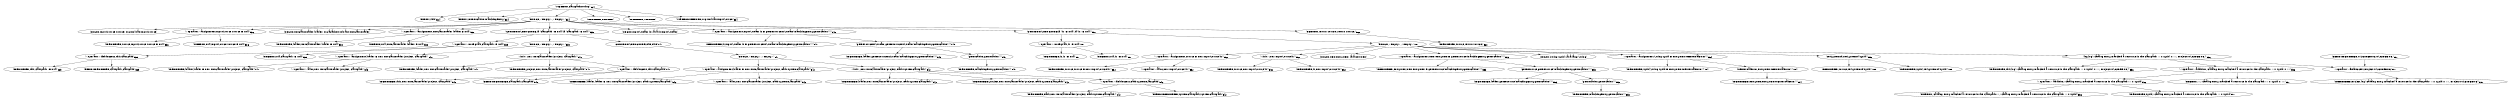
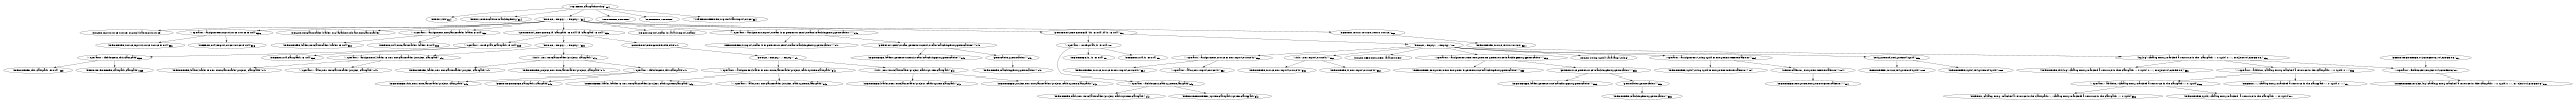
  digraph {
    n1 [label=<(METHOD,classpathLookup)<SUB>534</SUB>>]
    n2 [label=<(PARAM,this)<SUB>534</SUB>>]
    n3 [label=<(PARAM,DTDLocation matchingEntry)<SUB>534</SUB>>]
    n4 [label=<(BLOCK,&lt;empty&gt;,&lt;empty&gt;)<SUB>534</SUB>>]
    n5 [label=<(MODIFIER,PRIVATE)>]
    n6 [label=<(MODIFIER,VIRTUAL)>]
    n7 [label=<(METHOD_RETURN,org.xml.sax.InputSource)<SUB>534</SUB>>]
    n8 [label=<(LOCAL,InputSource source: org.xml.sax.InputSource)>]
    n9 [label=<(&lt;operator&gt;.assignment,InputSource source = null)<SUB>536</SUB>>]
    n10 [label=<(LOCAL,AntClassLoader loader: org.apache.tools.ant.AntClassLoader)>]
    n11 [label=<(&lt;operator&gt;.assignment,AntClassLoader loader = null)<SUB>538</SUB>>]
    n12 [label=<(CONTROL_STRUCTURE,if (classpath != null),if (classpath != null))<SUB>539</SUB>>]
    n13 [label=<(LOCAL,InputStream is: java.io.InputStream)>]
    n14 [label=<(&lt;operator&gt;.assignment,InputStream is = getResourceAsStream(matchingEntry.getLocation()))<SUB>548</SUB>>]
    n15 [label=<(CONTROL_STRUCTURE,if (is != null),if (is != null))<SUB>551</SUB>>]
    n16 [label=<(RETURN,return source;,return source;)<SUB>560</SUB>>]
    n17 [label=<(IDENTIFIER,source,InputSource source = null)<SUB>536</SUB>>]
    n18 [label=<(LITERAL,null,InputSource source = null)<SUB>536</SUB>>]
    n19 [label=<(IDENTIFIER,loader,AntClassLoader loader = null)<SUB>538</SUB>>]
    n20 [label=<(LITERAL,null,AntClassLoader loader = null)<SUB>538</SUB>>]
    n21 [label=<(&lt;operator&gt;.notEquals,classpath != null)<SUB>539</SUB>>]
    n22 [label=<(BLOCK,&lt;empty&gt;,&lt;empty&gt;)<SUB>539</SUB>>]
    n23 [label=<(CONTROL_STRUCTURE,else,else)<SUB>541</SUB>>]
    n24 [label=<(IDENTIFIER,is,InputStream is = getResourceAsStream(matchingEntry.getLocation()))<SUB>548</SUB>>]
    n25 [label=<(getResourceAsStream,getResourceAsStream(matchingEntry.getLocation()))<SUB>549</SUB>>]
    n26 [label=<(&lt;operator&gt;.notEquals,is != null)<SUB>551</SUB>>]
    n27 [label=<(BLOCK,&lt;empty&gt;,&lt;empty&gt;)<SUB>551</SUB>>]
    n28 [label=<(IDENTIFIER,source,return source;)<SUB>560</SUB>>]
    n29 [label=<(&lt;operator&gt;.fieldAccess,this.classpath)<SUB>539</SUB>>]
    n30 [label=<(LITERAL,null,classpath != null)<SUB>539</SUB>>]
    n31 [label=<(&lt;operator&gt;.assignment,loader = new AntClassLoader(project, classpath))<SUB>540</SUB>>]
    n32 [label=<(&lt;init&gt;,new AntClassLoader(project, classpath))<SUB>540</SUB>>]
    n33 [label=<(BLOCK,&lt;empty&gt;,&lt;empty&gt;)<SUB>541</SUB>>]
    n34 [label=<(IDENTIFIER,this,classpath != null)<SUB>539</SUB>>]
    n35 [label=<(FIELD_IDENTIFIER,classpath,classpath)<SUB>539</SUB>>]
    n36 [label=<(IDENTIFIER,loader,loader = new AntClassLoader(project, classpath))<SUB>540</SUB>>]
-   n37 [label=<(&lt;operator&gt;.alloc,new AntClassLoader(project, classpath))<SUB>543</SUB>>]
+   n37 [label=<(&lt;operator&gt;.alloc,new AntClassLoader(project, classpath))<SUB>540</SUB>>]
    n38 [label=<(IDENTIFIER,loader,new AntClassLoader(project, classpath))<SUB>540</SUB>>]
    n39 [label=<(IDENTIFIER,project,new AntClassLoader(project, classpath))<SUB>540</SUB>>]
    n40 [label=<(&lt;operator&gt;.fieldAccess,this.classpath)<SUB>540</SUB>>]
    n41 [label=<(IDENTIFIER,this,new AntClassLoader(project, classpath))<SUB>540</SUB>>]
    n42 [label=<(FIELD_IDENTIFIER,classpath,classpath)<SUB>540</SUB>>]
    n43 [label=<(&lt;operator&gt;.assignment,loader = new AntClassLoader(project, Path.systemClasspath))<SUB>542</SUB>>]
    n44 [label=<(&lt;init&gt;,new AntClassLoader(project, Path.systemClasspath))<SUB>542</SUB>>]
    n45 [label=<(IDENTIFIER,loader,loader = new AntClassLoader(project, Path.systemClasspath))<SUB>542</SUB>>]
    n46 [label=<(&lt;operator&gt;.alloc,new AntClassLoader(project, Path.systemClasspath))<SUB>542</SUB>>]
    n47 [label=<(IDENTIFIER,loader,new AntClassLoader(project, Path.systemClasspath))<SUB>542</SUB>>]
    n48 [label=<(IDENTIFIER,project,new AntClassLoader(project, Path.systemClasspath))<SUB>542</SUB>>]
    n49 [label=<(&lt;operator&gt;.fieldAccess,Path.systemClasspath)<SUB>542</SUB>>]
    n50 [label=<(IDENTIFIER,Path,new AntClassLoader(project, Path.systemClasspath))<SUB>542</SUB>>]
    n51 [label=<(FIELD_IDENTIFIER,systemClasspath,systemClasspath)<SUB>542</SUB>>]
    n52 [label=<(IDENTIFIER,loader,getResourceAsStream(matchingEntry.getLocation()))<SUB>549</SUB>>]
    n53 [label=<(getLocation,getLocation())<SUB>549</SUB>>]
    n54 [label=<(IDENTIFIER,matchingEntry,getLocation())<SUB>549</SUB>>]
    n55 [label=<(IDENTIFIER,is,is != null)<SUB>551</SUB>>]
    n56 [label=<(LITERAL,null,is != null)<SUB>551</SUB>>]
    n57 [label=<(&lt;operator&gt;.assignment,source = new InputSource(is))<SUB>552</SUB>>]
    n58 [label=<(&lt;init&gt;,new InputSource(is))<SUB>552</SUB>>]
    n59 [label=<(LOCAL,URL entryURL: java.net.URL)>]
    n60 [label=<(&lt;operator&gt;.assignment,URL entryURL = getResource(matchingEntry.getLocation()))<SUB>553</SUB>>]
    n61 [label=<(LOCAL,String sysid: java.lang.String)>]
    n62 [label=<(&lt;operator&gt;.assignment,String sysid = entryURL.toExternalForm())<SUB>554</SUB>>]
    n63 [label=<(setSystemId,setSystemId(sysid))<SUB>555</SUB>>]
    n64 [label=<(log,log(&quot;catalog entry matched a resource in the classpath: '&quot; + sysid + &quot;'&quot;, Project.MSG_DEBUG))<SUB>556</SUB>>]
    n65 [label=<(IDENTIFIER,source,source = new InputSource(is))<SUB>552</SUB>>]
    n66 [label=<(&lt;operator&gt;.alloc,new InputSource(is))<SUB>552</SUB>>]
    n67 [label=<(IDENTIFIER,source,new InputSource(is))<SUB>552</SUB>>]
    n68 [label=<(IDENTIFIER,is,new InputSource(is))<SUB>552</SUB>>]
    n69 [label=<(IDENTIFIER,entryURL,URL entryURL = getResource(matchingEntry.getLocation()))<SUB>553</SUB>>]
    n70 [label=<(getResource,getResource(matchingEntry.getLocation()))<SUB>553</SUB>>]
    n71 [label=<(IDENTIFIER,sysid,String sysid = entryURL.toExternalForm())<SUB>554</SUB>>]
    n72 [label=<(toExternalForm,entryURL.toExternalForm())<SUB>554</SUB>>]
    n73 [label=<(IDENTIFIER,source,setSystemId(sysid))<SUB>555</SUB>>]
    n74 [label=<(IDENTIFIER,sysid,setSystemId(sysid))<SUB>555</SUB>>]
    n75 [label=<(IDENTIFIER,this,log(&quot;catalog entry matched a resource in the classpath: '&quot; + sysid + &quot;'&quot;, Project.MSG_DEBUG))<SUB>556</SUB>>]
    n76 [label=<(&lt;operator&gt;.addition,&quot;catalog entry matched a resource in the classpath: '&quot; + sysid + &quot;'&quot;)<SUB>556</SUB>>]
    n77 [label=<(&lt;operator&gt;.fieldAccess,Project.MSG_DEBUG)<SUB>557</SUB>>]
    n78 [label=<(IDENTIFIER,loader,getResource(matchingEntry.getLocation()))<SUB>553</SUB>>]
    n79 [label=<(getLocation,getLocation())<SUB>553</SUB>>]
    n80 [label=<(IDENTIFIER,matchingEntry,getLocation())<SUB>553</SUB>>]
    n81 [label=<(IDENTIFIER,entryURL,entryURL.toExternalForm())<SUB>554</SUB>>]
    n82 [label=<(&lt;operator&gt;.addition,&quot;catalog entry matched a resource in the classpath: '&quot; + sysid)<SUB>556</SUB>>]
    n83 [label=<(LITERAL,&quot;'&quot;,&quot;catalog entry matched a resource in the classpath: '&quot; + sysid + &quot;'&quot;)<SUB>557</SUB>>]
    n84 [label=<(IDENTIFIER,Project,log(&quot;catalog entry matched a resource in the classpath: '&quot; + sysid + &quot;'&quot;, Project.MSG_DEBUG))<SUB>557</SUB>>]
    n85 [label=<(LITERAL,&quot;catalog entry matched a resource in the classpath: '&quot;,&quot;catalog entry matched a resource in the classpath: '&quot; + sysid)<SUB>556</SUB>>]
    n86 [label=<(IDENTIFIER,sysid,&quot;catalog entry matched a resource in the classpath: '&quot; + sysid)<SUB>557</SUB>>]
    n87 [label=<(FIELD_IDENTIFIER,MSG_DEBUG,MSG_DEBUG)<SUB>557</SUB>>]
    n1 -> n2
    n1 -> n3
    n1 -> n4
    n1 -> n5
    n1 -> n6
    n1 -> n7
    n4 -> n8
    n4 -> n9
    n4 -> n10
    n4 -> n11
    n4 -> n12
    n4 -> n13
    n4 -> n14
    n4 -> n15
    n4 -> n16
    n9 -> n17
    n9 -> n18
    n11 -> n19
    n11 -> n20
    n12 -> n21
    n12 -> n22
    n12 -> n23
    n14 -> n24
    n14 -> n25
    n15 -> n26
    n15 -> n27
    n16 -> n28
    n21 -> n29
    n21 -> n30
    n22 -> n31
    n22 -> n32
    n23 -> n33
    n25 -> n52
    n25 -> n53
    n26 -> n55
    n26 -> n56
    n27 -> n57
    n27 -> n58
    n27 -> n59
    n27 -> n60
    n27 -> n61
    n27 -> n62
    n27 -> n63
    n27 -> n64
    n29 -> n34
    n29 -> n35
    n31 -> n36
    n31 -> n37
    n32 -> n38
    n32 -> n39
    n32 -> n40
    n33 -> n43
    n33 -> n44
    n40 -> n41
    n40 -> n42
    n43 -> n45
    n43 -> n46
    n44 -> n47
    n44 -> n48
-   n44 -> n49
+   n26 -> n49
    n49 -> n50
    n49 -> n51
    n53 -> n54
    n57 -> n65
    n57 -> n66
    n58 -> n67
    n58 -> n68
    n60 -> n69
    n60 -> n70
    n62 -> n71
    n62 -> n72
    n63 -> n73
    n63 -> n74
    n64 -> n75
    n64 -> n76
    n64 -> n77
    n70 -> n78
    n70 -> n79
    n72 -> n81
    n76 -> n82
    n76 -> n83
    n77 -> n84
    n79 -> n80
    n82 -> n85
    n82 -> n86
    n87 -> n77
  }
